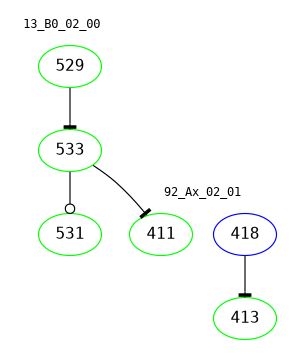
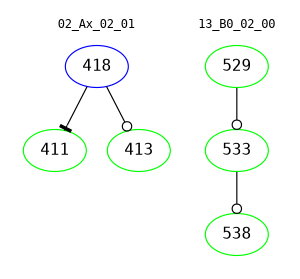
  digraph {
    fontname="DejaVu Sans Mono"
    node [color=green fontname="DejaVu Sans Mono"]
    edge [arrowhead=tee color=black fontname="DejaVu Sans Mono"]
    n1 [color=blue label=418]
    n2 [label=411]
    n3 [label=413]
    n4 [label=529]
-   n5 [label=531]
+   n5 [label=538]
    n6 [label=533]
    subgraph cluster_1 {
      color=white
      fontsize=10
-     label="92_Ax_02_01"
+     label="02_Ax_02_01"
      n1
      n2
      n3
    }
    subgraph cluster_2 {
      color=white
      fontsize=10
      label="13_B0_02_00"
      n4
      n5
      n6
    }
-   n6 -> n2
-   n1 -> n3
-   n4 -> n6
+   n1 -> n2
+   n1 -> n3 [arrowhead=odot]
+   n4 -> n6 [arrowhead=odot]
    n6 -> n5 [arrowhead=odot]
  }
